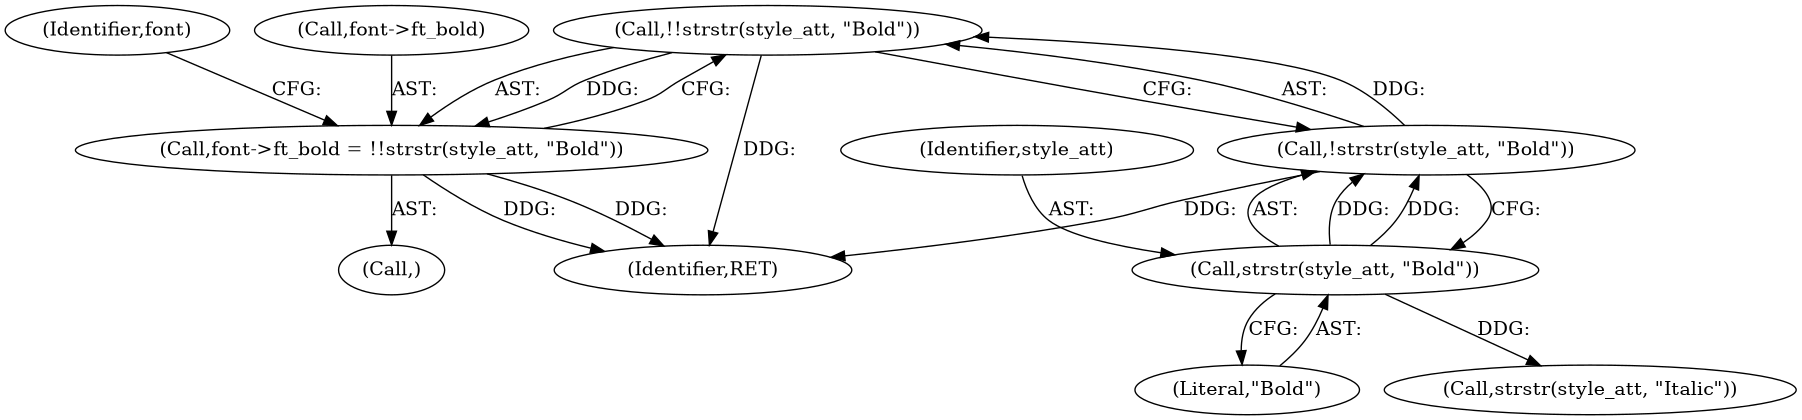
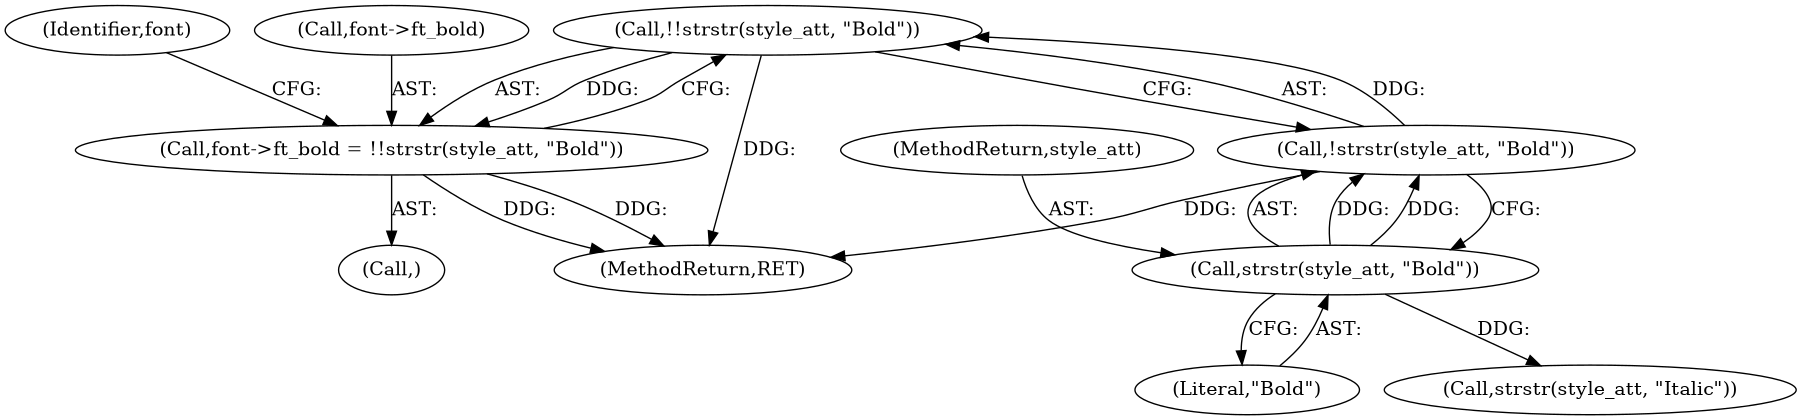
  digraph {
    n1 [label="(Call,!!strstr(style_att, \"Bold\"))"]
    n2 [label="(Call,!strstr(style_att, \"Bold\"))"]
    n3 [label="(Call,font->ft_bold = !!strstr(style_att, \"Bold\"))"]
-   n4 [label="(Identifier,RET)"]
+   n4 [label="(MethodReturn,RET)"]
    n5 [label="(Call,strstr(style_att, \"Bold\"))"]
    n6 [label="(Call,)"]
    n7 [label="(Literal,\"Bold\")"]
    n8 [label="(Call,strstr(style_att, \"Italic\"))"]
    n9 [label="(Call,font->ft_bold)"]
-   n10 [label="(Identifier,style_att)"]
+   n10 [label="(MethodReturn,style_att)"]
    n11 [label="(Identifier,font)"]
    n1 -> n2 [label="CFG: "]
    n1 -> n3 [label="AST: "]
    n1 -> n3 [label="DDG: "]
    n1 -> n4 [label="DDG: "]
    n2 -> n1 [label="AST: "]
    n2 -> n1 [label="DDG: "]
    n2 -> n4 [label="DDG: "]
    n2 -> n5 [label="CFG: "]
    n3 -> n1 [label="CFG: "]
    n3 -> n4 [label="DDG: "]
    n3 -> n4 [label="DDG: "]
    n3 -> n6 [label="AST: "]
    n5 -> n2 [label="AST: "]
    n5 -> n2 [label="DDG: "]
    n5 -> n2 [label="DDG: "]
    n5 -> n7 [label="CFG: "]
    n5 -> n8 [label="DDG: "]
    n7 -> n5 [label="AST: "]
    n9 -> n3 [label="AST: "]
    n10 -> n5 [label="AST: "]
    n11 -> n3 [label="CFG: "]
  }
